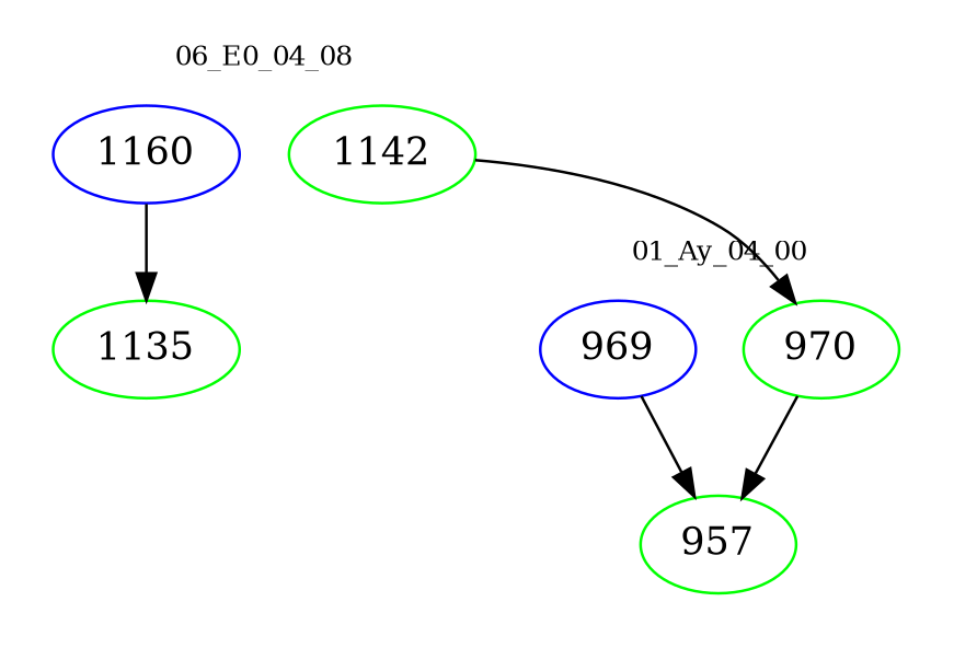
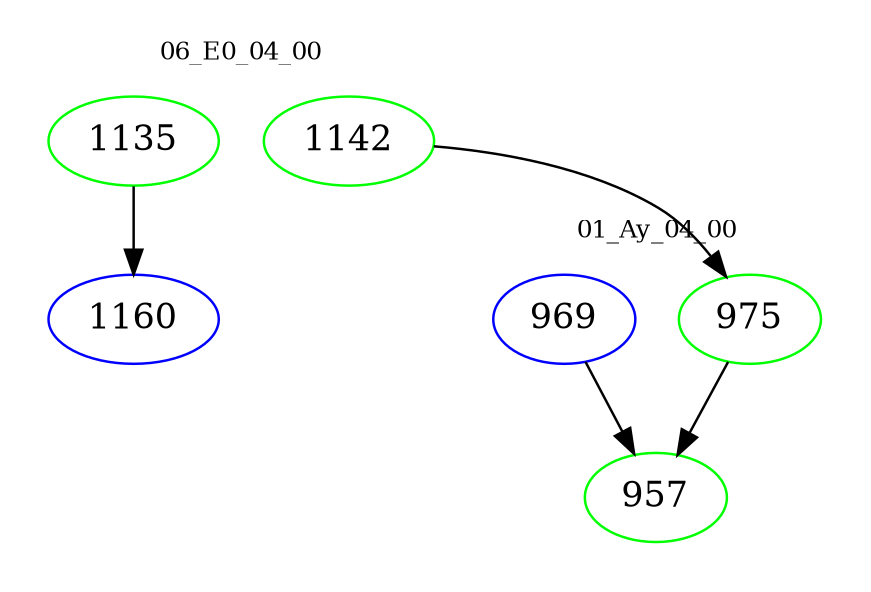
  digraph {
    node [color=green]
    edge [color=black]
-   n1 [label=970]
+   n1 [label=975]
    n2 [label=957]
    n3 [color=blue label=969]
    n4 [label=1142]
    n5 [label=1135]
    n6 [color=blue label=1160]
    subgraph cluster_1 {
      color=white
      fontsize=10
      label="01_Ay_04_00"
      n1
      n2
      n3
    }
    subgraph cluster_2 {
      color=white
      fontsize=10
-     label="06_E0_04_08"
+     label="06_E0_04_00"
      n4
      n5
      n6
    }
    n1 -> n2
    n3 -> n2
    n4 -> n1
-   n6 -> n5
+   n5 -> n6
  }
